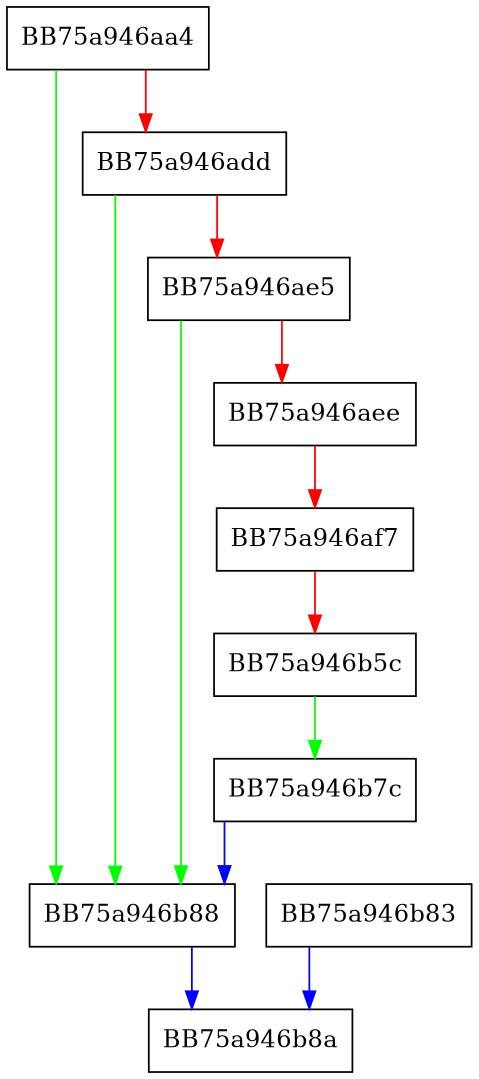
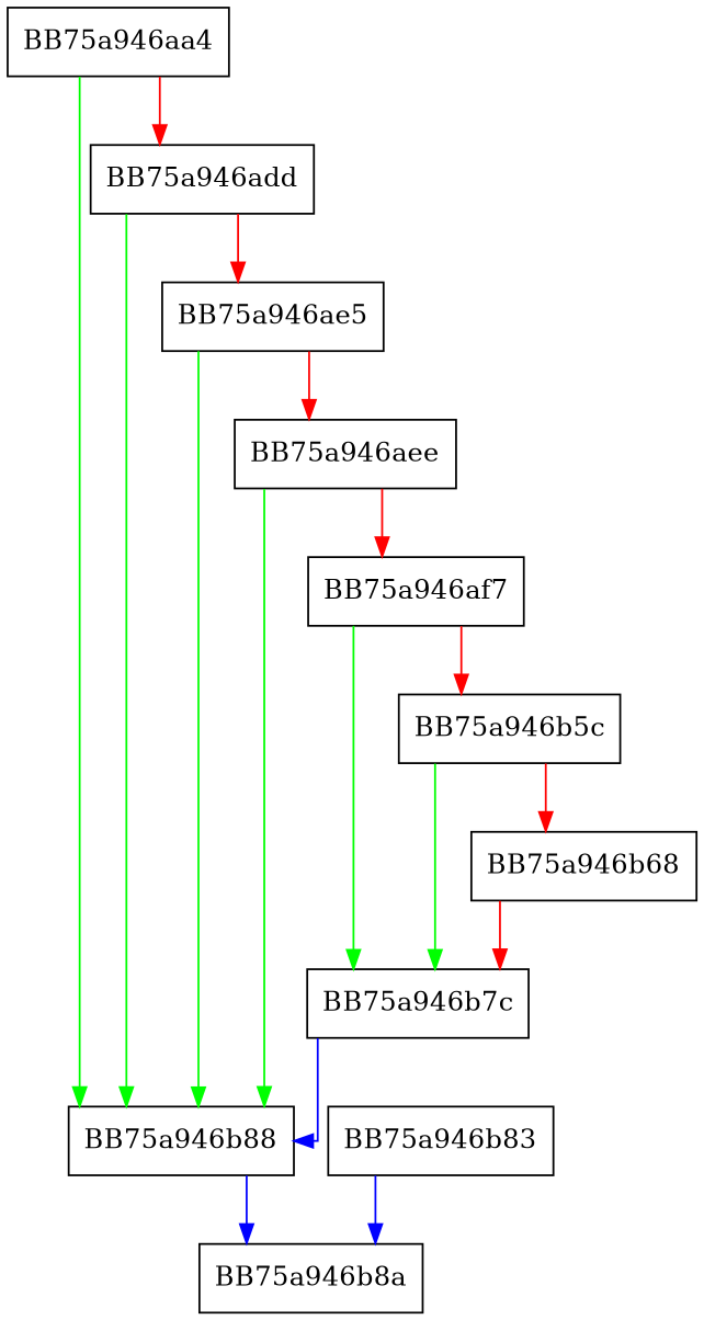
  digraph {
    splines=ortho
    node [shape=box]
    edge [color=red]
    BB75a946aa4
    BB75a946b88
    BB75a946add
    BB75a946b8a
    BB75a946ae5
    BB75a946aee
    BB75a946af7
    BB75a946b7c
    BB75a946b5c
+   BB75a946b68
    BB75a946b83
    BB75a946aa4 -> BB75a946b88 [color=green]
    BB75a946aa4 -> BB75a946add
    BB75a946b88 -> BB75a946b8a [color=blue]
    BB75a946add -> BB75a946b88 [color=green]
    BB75a946add -> BB75a946ae5
    BB75a946ae5 -> BB75a946b88 [color=green]
    BB75a946ae5 -> BB75a946aee
+   BB75a946aee -> BB75a946b88 [color=green]
    BB75a946aee -> BB75a946af7
+   BB75a946af7 -> BB75a946b7c [color=green]
    BB75a946af7 -> BB75a946b5c
    BB75a946b7c -> BB75a946b88 [color=blue]
    BB75a946b5c -> BB75a946b7c [color=green]
+   BB75a946b5c -> BB75a946b68
+   BB75a946b68 -> BB75a946b7c
    BB75a946b83 -> BB75a946b8a [color=blue]
  }
